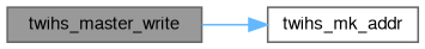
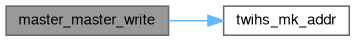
  digraph {
    rankdir=LR
    node [fontname=FreeSans fontsize=10 shape=box style=filled]
-   n1 [color=gray40 fillcolor=grey60 fontcolor=black height=0.2 label=twihs_master_write width=0.4]
+   n1 [color=gray40 fillcolor=grey60 fontcolor=black height=0.2 label=master_master_write width=0.4]
    n2 [color=grey40 fillcolor=white height=0.2 label=twihs_mk_addr width=0.4]
    n1 -> n2 [color=steelblue1 fontname=FreeSans fontsize=10 labelfontname=FreeSans labelfontsize=10 style=solid]
  }
